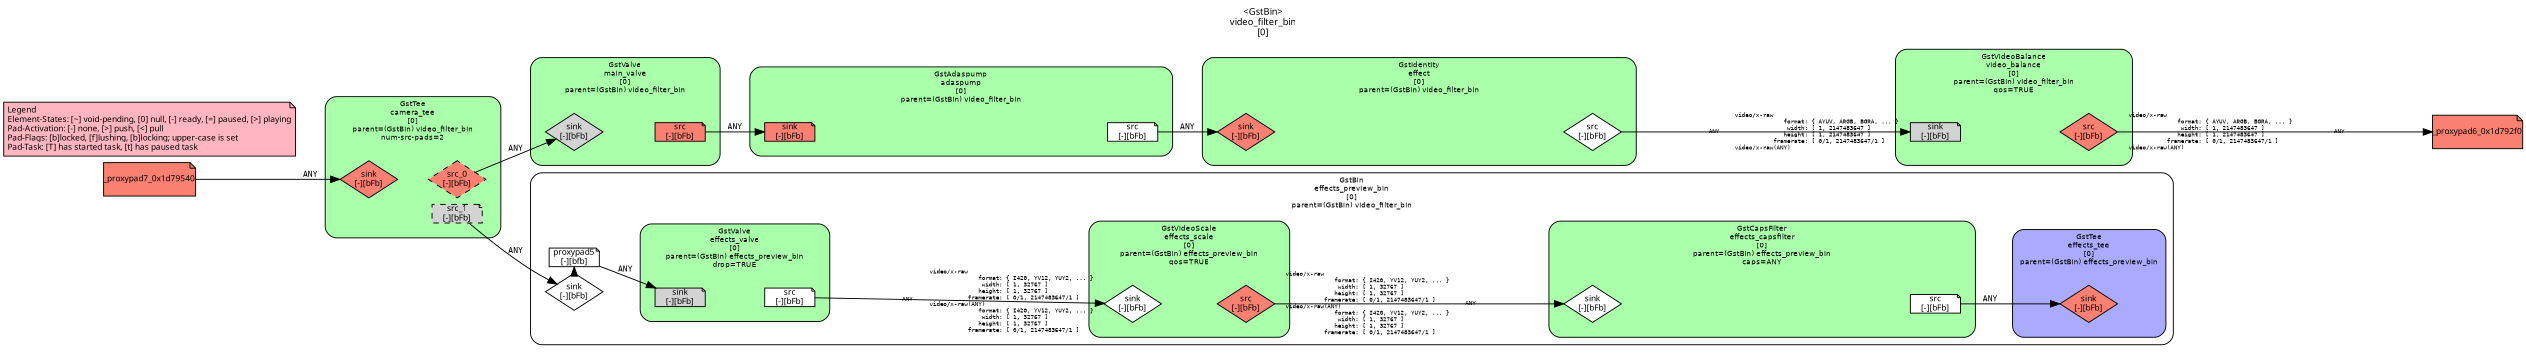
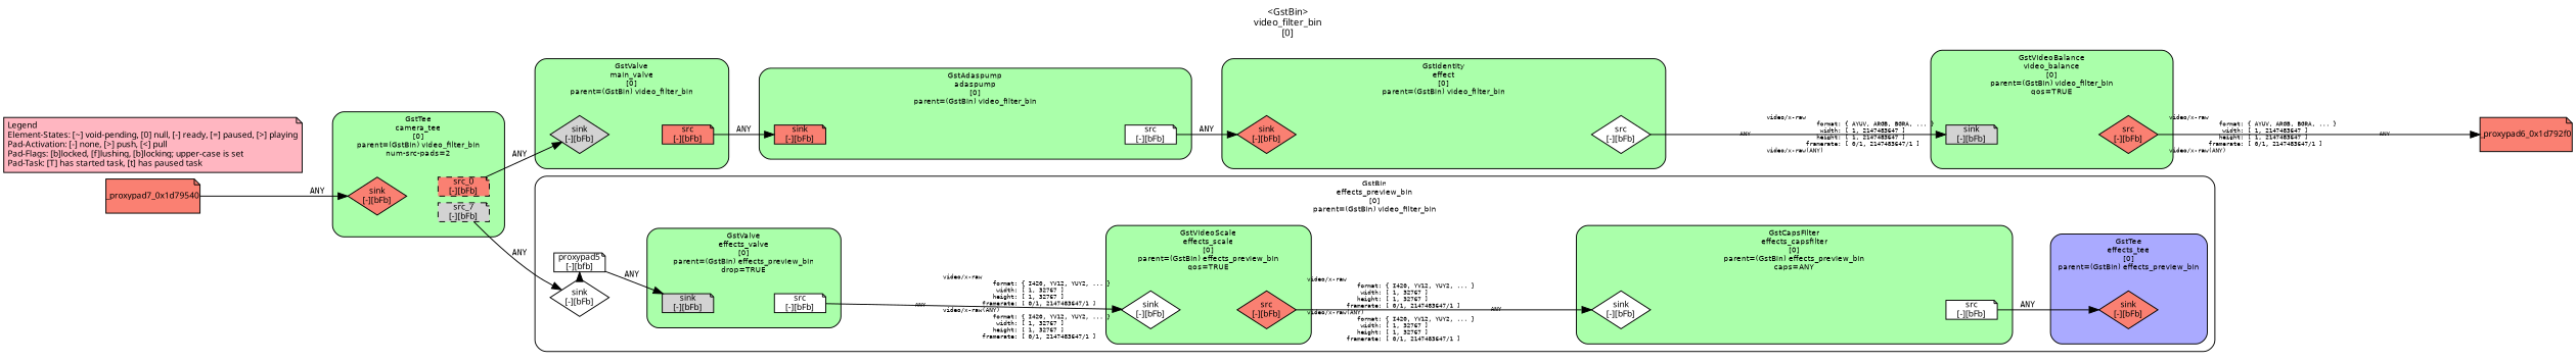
  digraph {
    fontname=sans
    fontsize=10
    label="<GstBin>\nvideo_filter_bin\n[0]"
    labelloc=t
    nodesep=.1
    rankdir=LR
    ranksep=.2
    node [color=black fillcolor=salmon fontname=sans fontsize=9 margin="0.0,0.0" shape=note style="filled,solid"]
    edge [fontname=monospace fontsize=9 labelfontsize=6]
    n1 [height=0.2 label="sink\n[-][bFb]" shape=diamond]
    n2 [fillcolor=white height=0.2 label="proxypad5\n[-][bfb]"]
    n3 [fillcolor=white height=0.2 label="sink\n[-][bFb]" shape=diamond]
    n4 [fillcolor=white height=0.2 label="sink\n[-][bFb]" shape=diamond]
    n5 [fillcolor=white height=0.2 label="src\n[-][bFb]"]
    n6 [fillcolor=white height=0.2 label="sink\n[-][bFb]" shape=diamond]
    n7 [height=0.2 label="src\n[-][bFb]" shape=diamond]
    n8 [fillcolor=lightgrey height=0.2 label="sink\n[-][bFb]"]
    n9 [fillcolor=white height=0.2 label="src\n[-][bFb]"]
    n10 [height=0.2 label="sink\n[-][bFb]" shape=diamond]
    n11 [fillcolor=white height=0.2 label="src\n[-][bFb]" shape=diamond]
    n12 [fillcolor=lightgrey height=0.2 label="sink\n[-][bFb]"]
    n13 [height=0.2 label="src\n[-][bFb]" shape=diamond]
    n14 [height=0.2 label="sink\n[-][bFb]"]
    n15 [fillcolor=white height=0.2 label="src\n[-][bFb]"]
    n16 [fillcolor=lightgrey height=0.2 label="sink\n[-][bFb]" shape=diamond]
    n17 [height=0.2 label="src\n[-][bFb]"]
    n18 [height=0.2 label="sink\n[-][bFb]" shape=diamond]
-   n19 [height=0.2 label="src_0\n[-][bFb]" shape=diamond style="filled,dashed"]
-   n20 [fillcolor=lightgrey height=0.2 label="src_1\n[-][bFb]" style="filled,dashed"]
+   n19 [height=0.2 label="src_0\n[-][bFb]" style="filled,dashed"]
+   n20 [fillcolor=lightgrey height=0.2 label="src_7\n[-][bFb]" style="filled,dashed"]
    _proxypad6_0x1d792f0 [style="filled,rounded" color=""]
    n22 [fillcolor=lightpink label="Legend\lElement-States: [~] void-pending, [0] null, [-] ready, [=] paused, [>] playing\lPad-Activation: [-] none, [>] push, [<] pull\lPad-Flags: [b]locked, [f]lushing, [b]locking; upper-case is set\lPad-Task: [T] has started task, [t] has paused task\l" margin="0.05,0.05" style=filled color=""]
    _proxypad7_0x1d79540 [style="filled,rounded" color=""]
    subgraph cluster_1 {
      color=black
      fillcolor="#ffffff"
      fontname="Bitstream Vera Sans"
      fontsize=8
      label="GstBin\neffects_preview_bin\n[0]\nparent=(GstBin) video_filter_bin"
      style="filled,rounded"
      subgraph cluster_2 {
        color=black
        fillcolor="#aaaaff"
        fontname="Bitstream Vera Sans"
        fontsize=8
        label="GstTee\neffects_tee\n[0]\nparent=(GstBin) effects_preview_bin"
        style="filled,rounded"
        subgraph cluster_3 {
          color=black
          fillcolor="#aaaaff"
          fontname="Bitstream Vera Sans"
          fontsize=8
          label=""
          style=invis
          n1
        }
      }
      subgraph cluster_4 {
        color=black
        fillcolor="#ffffff"
        fontname="Bitstream Vera Sans"
        fontsize=8
        label=""
        style=invis
        n2
        n3
      }
      subgraph cluster_5 {
        color=black
        fillcolor="#aaffaa"
        fontname="Bitstream Vera Sans"
        fontsize=8
        label="GstCapsFilter\neffects_capsfilter\n[0]\nparent=(GstBin) effects_preview_bin\ncaps=ANY"
        style="filled,rounded"
        subgraph cluster_6 {
          color=black
          fillcolor="#aaffaa"
          fontname="Bitstream Vera Sans"
          fontsize=8
          label=""
          style=invis
          n4
        }
        subgraph cluster_7 {
          color=black
          fillcolor="#aaffaa"
          fontname="Bitstream Vera Sans"
          fontsize=8
          label=""
          style=invis
          n5
        }
      }
      subgraph cluster_8 {
        color=black
        fillcolor="#aaffaa"
        fontname="Bitstream Vera Sans"
        fontsize=8
        label="GstVideoScale\neffects_scale\n[0]\nparent=(GstBin) effects_preview_bin\nqos=TRUE"
        style="filled,rounded"
        subgraph cluster_9 {
          color=black
          fillcolor="#aaffaa"
          fontname="Bitstream Vera Sans"
          fontsize=8
          label=""
          style=invis
          n6
        }
        subgraph cluster_10 {
          color=black
          fillcolor="#aaffaa"
          fontname="Bitstream Vera Sans"
          fontsize=8
          label=""
          style=invis
          n7
        }
      }
      subgraph cluster_11 {
        color=black
        fillcolor="#aaffaa"
        fontname="Bitstream Vera Sans"
        fontsize=8
        label="GstValve\neffects_valve\n[0]\nparent=(GstBin) effects_preview_bin\ndrop=TRUE"
        style="filled,rounded"
        subgraph cluster_12 {
          color=black
          fillcolor="#aaffaa"
          fontname="Bitstream Vera Sans"
          fontsize=8
          label=""
          style=invis
          n8
        }
        subgraph cluster_13 {
          color=black
          fillcolor="#aaffaa"
          fontname="Bitstream Vera Sans"
          fontsize=8
          label=""
          style=invis
          n9
        }
      }
    }
    subgraph cluster_14 {
      color=black
      fillcolor="#aaffaa"
      fontname="Bitstream Vera Sans"
      fontsize=8
      label="GstIdentity\neffect\n[0]\nparent=(GstBin) video_filter_bin"
      style="filled,rounded"
      subgraph cluster_15 {
        color=black
        fillcolor="#aaffaa"
        fontname="Bitstream Vera Sans"
        fontsize=8
        label=""
        style=invis
        n10
      }
      subgraph cluster_16 {
        color=black
        fillcolor="#aaffaa"
        fontname="Bitstream Vera Sans"
        fontsize=8
        label=""
        style=invis
        n11
      }
    }
    subgraph cluster_17 {
      color=black
      fillcolor="#aaffaa"
      fontname="Bitstream Vera Sans"
      fontsize=8
      label="GstVideoBalance\nvideo_balance\n[0]\nparent=(GstBin) video_filter_bin\nqos=TRUE"
      style="filled,rounded"
      subgraph cluster_18 {
        color=black
        fillcolor="#aaffaa"
        fontname="Bitstream Vera Sans"
        fontsize=8
        label=""
        style=invis
        n12
      }
      subgraph cluster_19 {
        color=black
        fillcolor="#aaffaa"
        fontname="Bitstream Vera Sans"
        fontsize=8
        label=""
        style=invis
        n13
      }
    }
    subgraph cluster_20 {
      color=black
      fillcolor="#aaffaa"
      fontname="Bitstream Vera Sans"
      fontsize=8
      label="GstAdaspump\nadaspump\n[0]\nparent=(GstBin) video_filter_bin"
      style="filled,rounded"
      subgraph cluster_21 {
        color=black
        fillcolor="#aaffaa"
        fontname="Bitstream Vera Sans"
        fontsize=8
        label=""
        style=invis
        n14
      }
      subgraph cluster_22 {
        color=black
        fillcolor="#aaffaa"
        fontname="Bitstream Vera Sans"
        fontsize=8
        label=""
        style=invis
        n15
      }
    }
    subgraph cluster_23 {
      color=black
      fillcolor="#aaffaa"
      fontname="Bitstream Vera Sans"
      fontsize=8
      label="GstValve\nmain_valve\n[0]\nparent=(GstBin) video_filter_bin"
      style="filled,rounded"
      subgraph cluster_24 {
        color=black
        fillcolor="#aaffaa"
        fontname="Bitstream Vera Sans"
        fontsize=8
        label=""
        style=invis
        n16
      }
      subgraph cluster_25 {
        color=black
        fillcolor="#aaffaa"
        fontname="Bitstream Vera Sans"
        fontsize=8
        label=""
        style=invis
        n17
      }
    }
    subgraph cluster_26 {
      color=black
      fillcolor="#aaffaa"
      fontname="Bitstream Vera Sans"
      fontsize=8
      label="GstTee\ncamera_tee\n[0]\nparent=(GstBin) video_filter_bin\nnum-src-pads=2"
      style="filled,rounded"
      subgraph cluster_27 {
        color=black
        fillcolor="#aaffaa"
        fontname="Bitstream Vera Sans"
        fontsize=8
        label=""
        style=invis
        n18
      }
      subgraph cluster_28 {
        color=black
        fillcolor="#aaffaa"
        fontname="Bitstream Vera Sans"
        fontsize=8
        label=""
        style=invis
        n19
        n20
      }
    }
    n2 -> n8 [label=ANY]
    n3 -> n2 [minlen=0 style=dashed]
    n4 -> n5 [style=invis]
    n5 -> n1 [label=ANY]
    n6 -> n7 [style=invis]
    n7 -> n4 [headlabel=ANY label="                                                  " labelangle=0 labeldistance=10 taillabel="video/x-raw\l              format: { I420, YV12, YUY2, ... }\l               width: [ 1, 32767 ]\l              height: [ 1, 32767 ]\l           framerate: [ 0/1, 2147483647/1 ]\lvideo/x-raw(ANY)\l              format: { I420, YV12, YUY2, ... }\l               width: [ 1, 32767 ]\l              height: [ 1, 32767 ]\l           framerate: [ 0/1, 2147483647/1 ]\l"]
    n8 -> n9 [style=invis]
    n9 -> n6 [headlabel="video/x-raw\l              format: { I420, YV12, YUY2, ... }\l               width: [ 1, 32767 ]\l              height: [ 1, 32767 ]\l           framerate: [ 0/1, 2147483647/1 ]\lvideo/x-raw(ANY)\l              format: { I420, YV12, YUY2, ... }\l               width: [ 1, 32767 ]\l              height: [ 1, 32767 ]\l           framerate: [ 0/1, 2147483647/1 ]\l" label="                                                  " labelangle=0 labeldistance=10 taillabel=ANY]
    n10 -> n11 [style=invis]
    n11 -> n12 [headlabel="video/x-raw\l              format: { AYUV, ARGB, BGRA, ... }\l               width: [ 1, 2147483647 ]\l              height: [ 1, 2147483647 ]\l           framerate: [ 0/1, 2147483647/1 ]\lvideo/x-raw(ANY)\l" label="                                                  " labelangle=0 labeldistance=10 taillabel=ANY]
    n12 -> n13 [style=invis]
    n13 -> _proxypad6_0x1d792f0 [headlabel=ANY label="                                                  " labelangle=0 labeldistance=10 taillabel="video/x-raw\l              format: { AYUV, ARGB, BGRA, ... }\l               width: [ 1, 2147483647 ]\l              height: [ 1, 2147483647 ]\l           framerate: [ 0/1, 2147483647/1 ]\lvideo/x-raw(ANY)\l"]
    n14 -> n15 [style=invis]
    n15 -> n10 [label=ANY]
    n16 -> n17 [style=invis]
    n17 -> n14 [label=ANY]
    n18 -> n19 [style=invis]
    n19 -> n16 [label=ANY]
    n20 -> n3 [label=ANY]
    _proxypad7_0x1d79540 -> n18 [label=ANY]
  }
